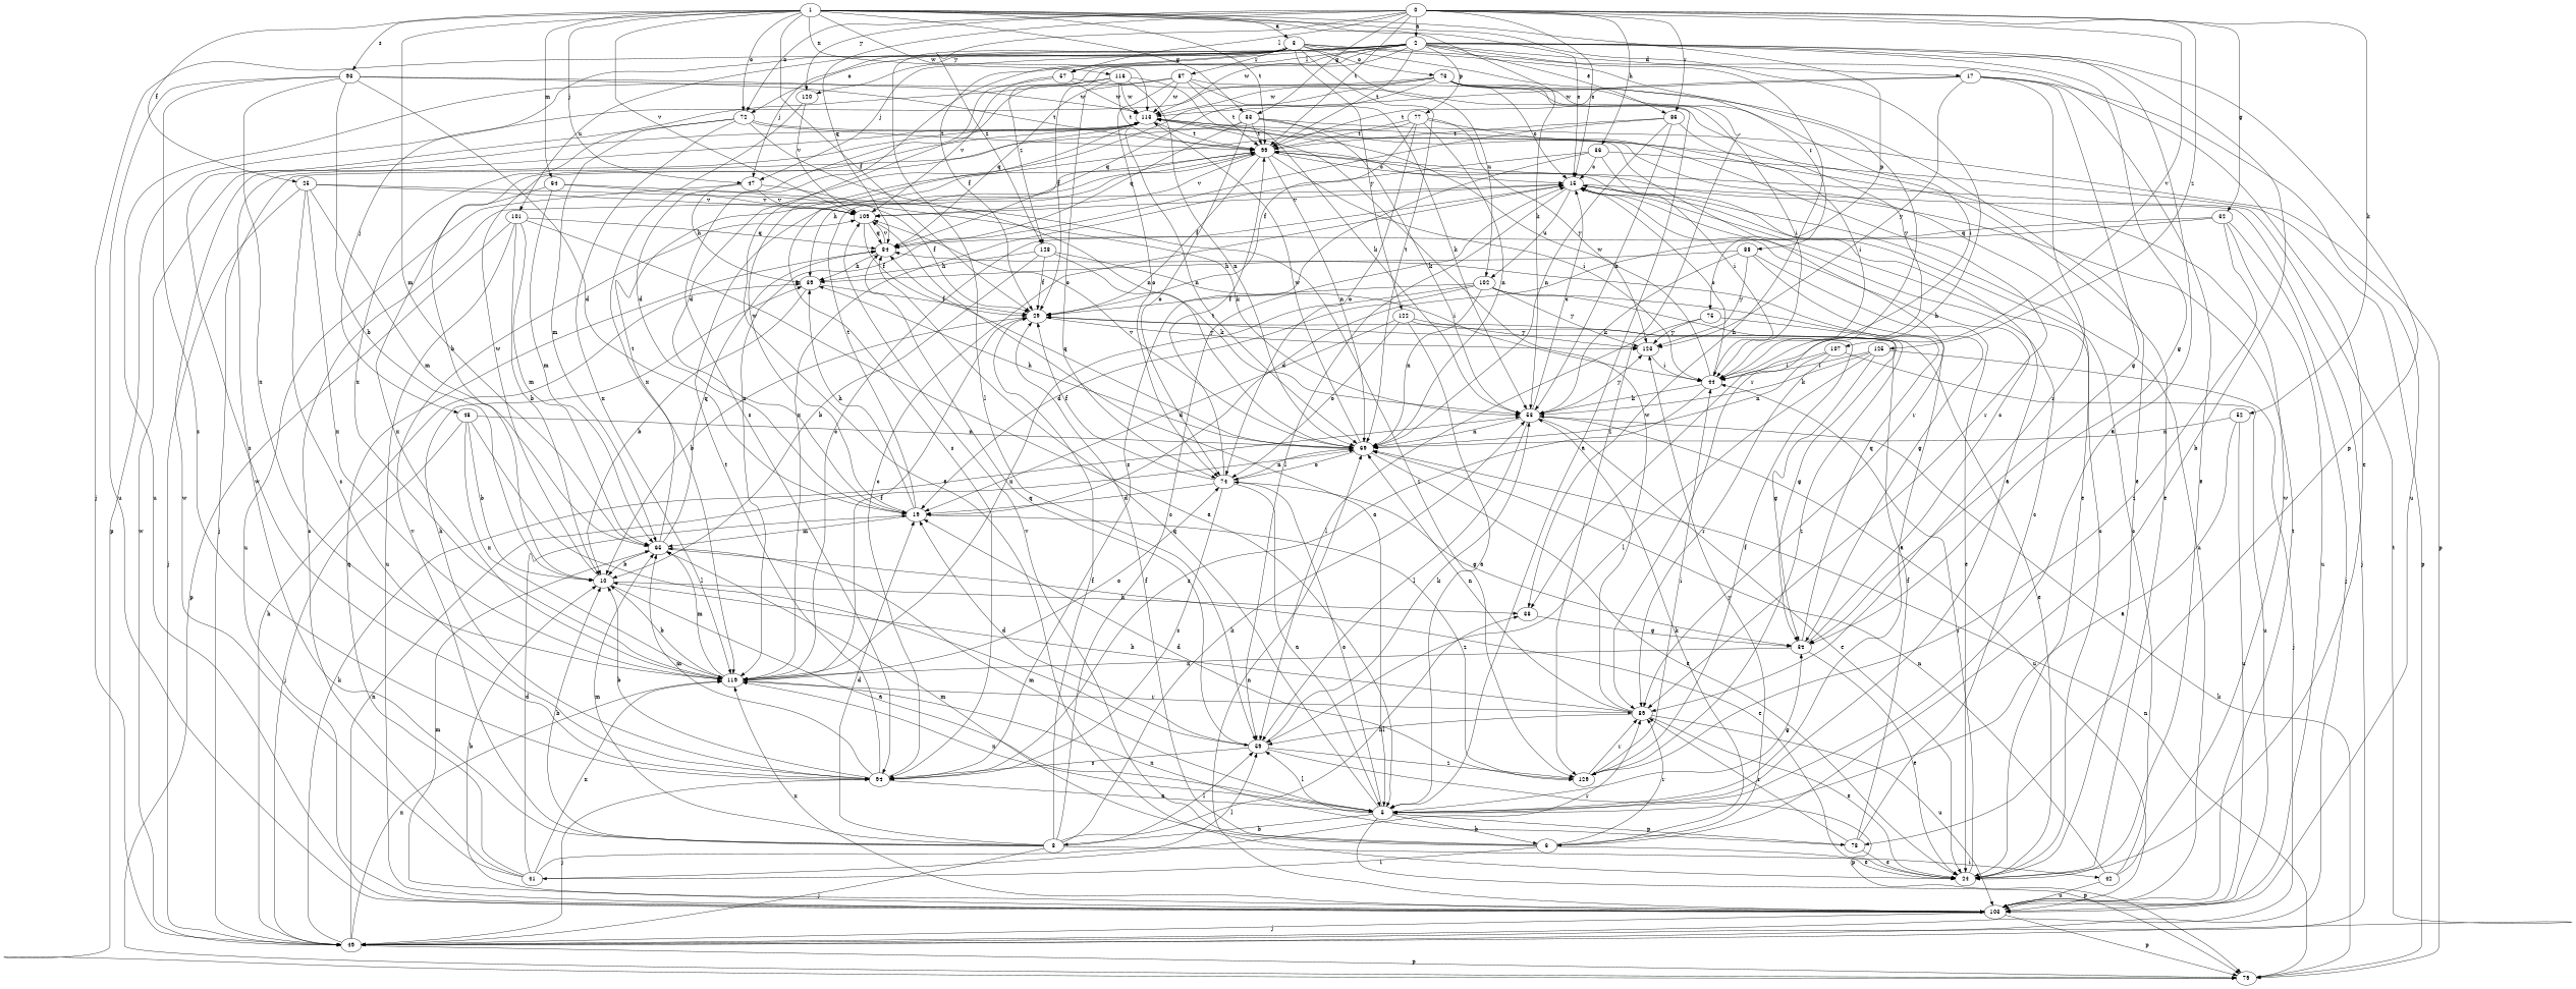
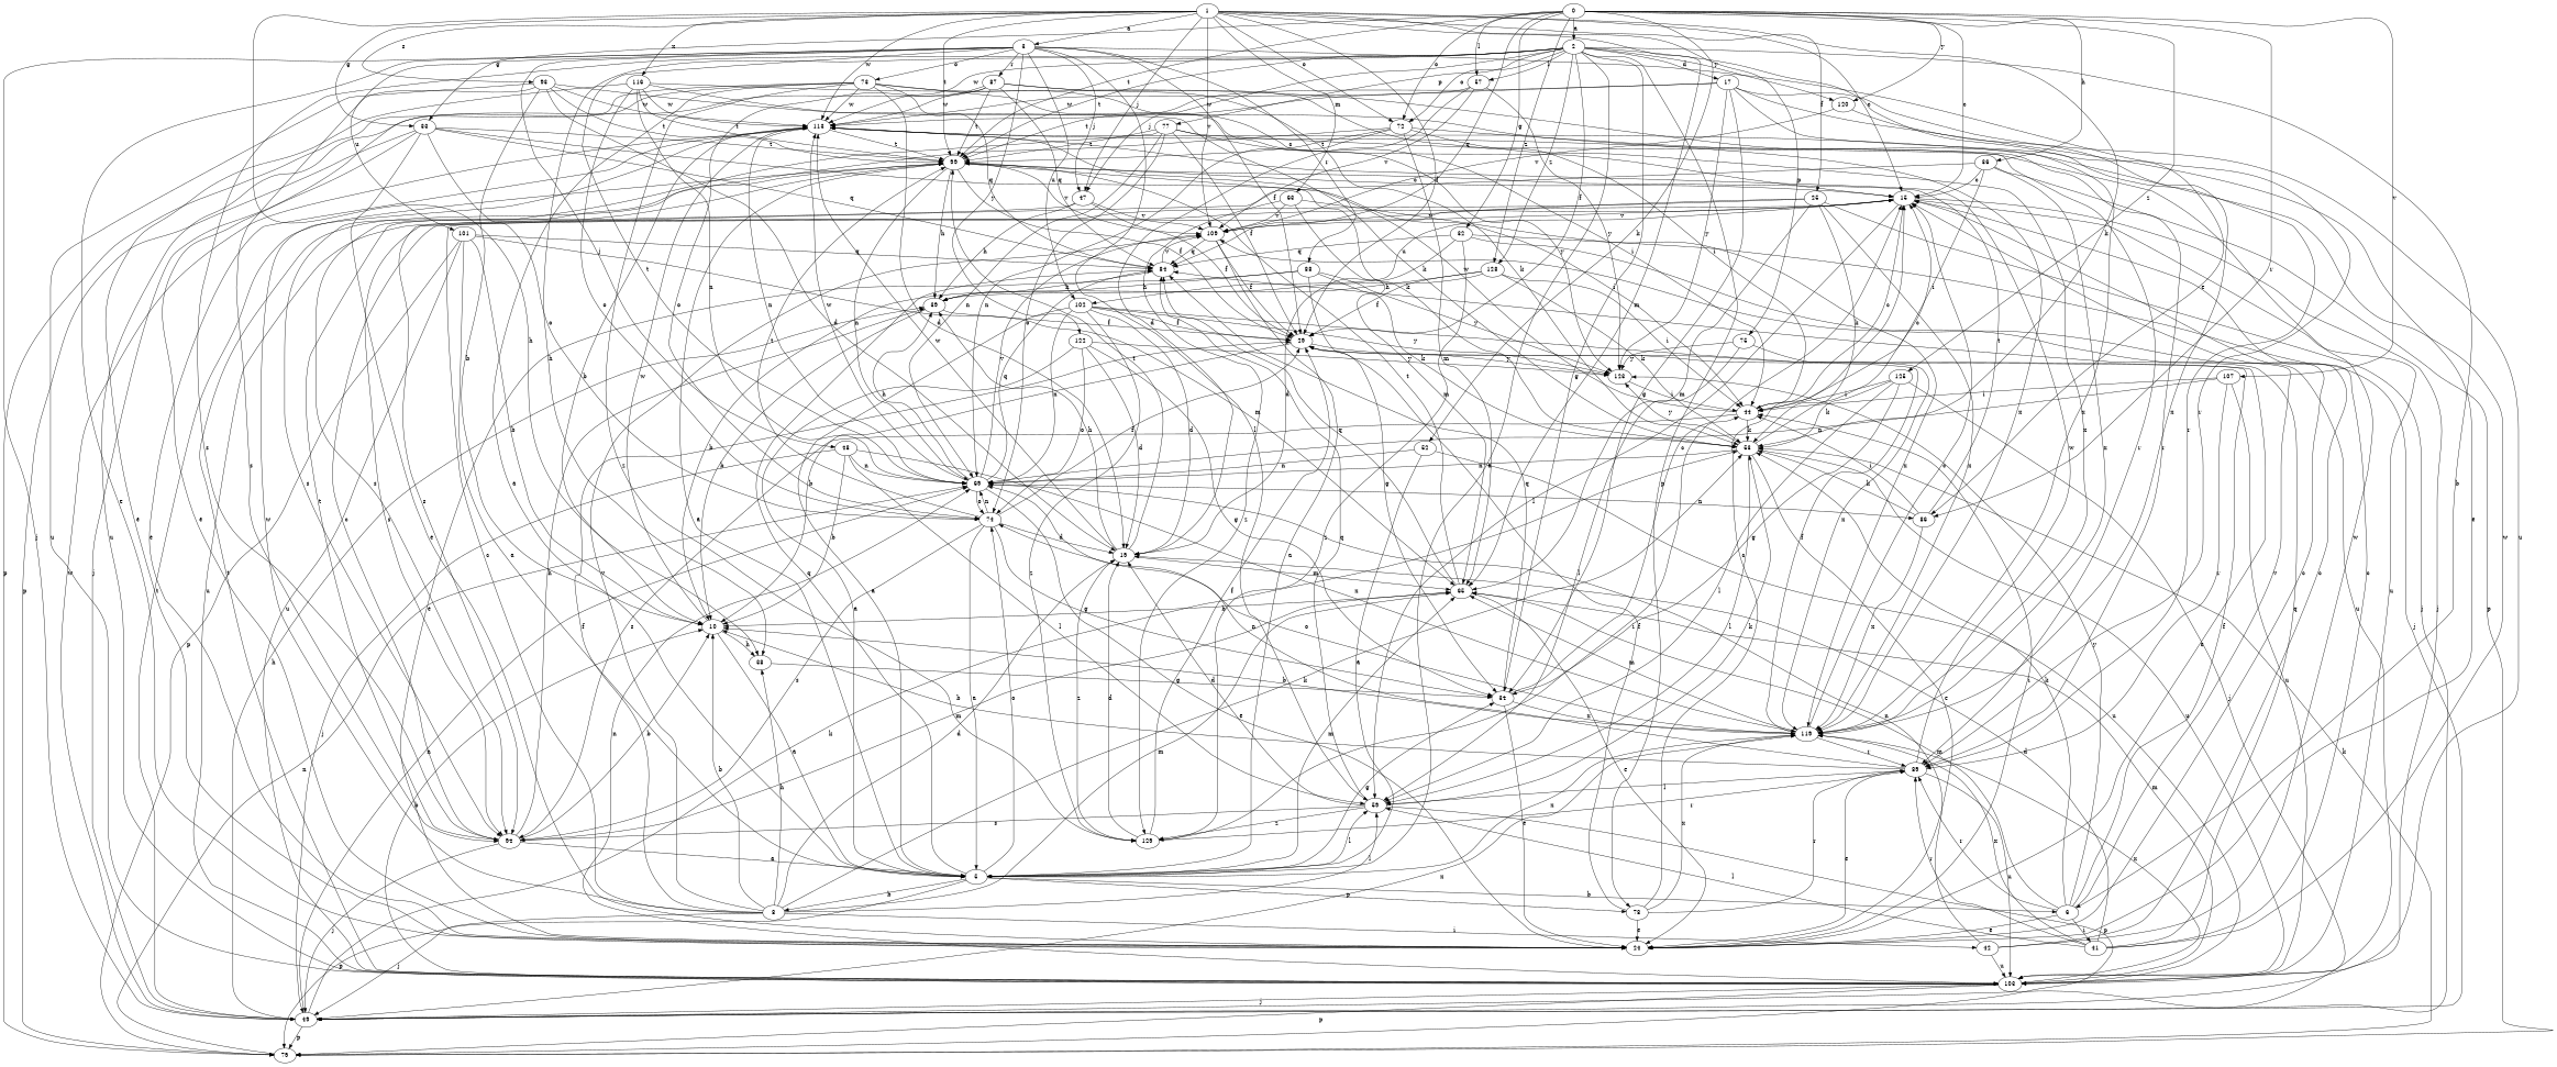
  strict digraph {
    0
    2
    15
    32
    33
    36
    52
    57
    72
    84
    86
    99
    107
    120
    125
    128
    29
    38
    47
    113
    5
    6
    17
    34
    77
    78
    94
    109
    49
    59
    102
    103
    19
    129
    53
    24
    74
    79
    119
    44
    69
    123
    65
    89
    39
    10
    1
    3
    25
-   63 [label=64]
+   63
    75
    93
    116
    48
    73
    87
    88
    101
    122
    8
    41
    42
    0 -> 2 [label=a]
    0 -> 15 [label=c]
    0 -> 32 [label=g]
    0 -> 33 [label=g]
    0 -> 36 [label=h]
    0 -> 52 [label=k]
    0 -> 57 [label=l]
    0 -> 72 [label=o]
    0 -> 84 [label=q]
    0 -> 86 [label=r]
    0 -> 99 [label=t]
    0 -> 107 [label=v]
    0 -> 120 [label=y]
    0 -> 125 [label=z]
    0 -> 128 [label=z]
    2 -> 57 [label=l]
    2 -> 72 [label=o]
    2 -> 86 [label=e]
    2 -> 99 [label=t]
    2 -> 120 [label=y]
    2 -> 128 [label=z]
    2 -> 29 [label=f]
    2 -> 38 [label=h]
    2 -> 47 [label=j]
    2 -> 113 [label=w]
    2 -> 5 [label=a]
    2 -> 6 [label=b]
    2 -> 17 [label=d]
    2 -> 34 [label=g]
    2 -> 77 [label=p]
    2 -> 78 [label=p]
    2 -> 94 [label=s]
    15 -> 109 [label=v]
    15 -> 49 [label=j]
    15 -> 59 [label=l]
    15 -> 102 [label=u]
    15 -> 103 [label=u]
    32 -> 84 [label=q]
    32 -> 49 [label=j]
    32 -> 103 [label=u]
    32 -> 19 [label=d]
    32 -> 129 [label=z]
    33 -> 84 [label=q]
    33 -> 99 [label=t]
    33 -> 49 [label=j]
    33 -> 53 [label=k]
    33 -> 24 [label=e]
    33 -> 74 [label=o]
    33 -> 79 [label=p]
    36 -> 15 [label=c]
    36 -> 94 [label=s]
    36 -> 79 [label=p]
    36 -> 119 [label=x]
    36 -> 44 [label=i]
    52 -> 5 [label=a]
    52 -> 103 [label=u]
    52 -> 69 [label=n]
    57 -> 113 [label=w]
    57 -> 109 [label=v]
    57 -> 19 [label=d]
-   57 -> 44 [label=y]
+   57 -> 123 [label=y]
    72 -> 99 [label=t]
    72 -> 94 [label=s]
    72 -> 119 [label=x]
    72 -> 69 [label=n]
    72 -> 65 [label=m]
    72 -> 89 [label=r]
    84 -> 109 [label=v]
    84 -> 39 [label=h]
    86 -> 99 [label=t]
    86 -> 53 [label=k]
    86 -> 119 [label=x]
    86 -> 44 [label=i]
-   86 -> 69 [label=n]
+   69 -> 86 [label=n]
    99 -> 15 [label=c]
    99 -> 29 [label=f]
    99 -> 5 [label=a]
    99 -> 109 [label=v]
    99 -> 44 [label=i]
    99 -> 69 [label=n]
    99 -> 39 [label=h]
    107 -> 103 [label=u]
    107 -> 44 [label=i]
    107 -> 69 [label=n]
    107 -> 89 [label=r]
    120 -> 109 [label=v]
    120 -> 119 [label=x]
    125 -> 34 [label=g]
    125 -> 49 [label=j]
    125 -> 59 [label=l]
    125 -> 53 [label=k]
    125 -> 44 [label=i]
    128 -> 29 [label=f]
    128 -> 53 [label=k]
    128 -> 44 [label=i]
    128 -> 39 [label=h]
    128 -> 10 [label=b]
    29 -> 123 [label=y]
    29 -> 10 [label=b]
    38 -> 34 [label=g]
    47 -> 29 [label=f]
    47 -> 109 [label=v]
    47 -> 103 [label=u]
    47 -> 39 [label=h]
    113 -> 99 [label=t]
    113 -> 24 [label=e]
    113 -> 69 [label=n]
    113 -> 10 [label=b]
    5 -> 84 [label=q]
    5 -> 6 [label=b]
    5 -> 34 [label=g]
    5 -> 78 [label=p]
    5 -> 59 [label=l]
    5 -> 74 [label=o]
    5 -> 79 [label=p]
    5 -> 119 [label=x]
    5 -> 65 [label=m]
    5 -> 8 [label=b]
    6 -> 29 [label=f]
    6 -> 109 [label=v]
    6 -> 53 [label=k]
    6 -> 24 [label=e]
    6 -> 123 [label=y]
    6 -> 65 [label=m]
    6 -> 89 [label=r]
    6 -> 41 [label=i]
    17 -> 99 [label=t]
    17 -> 113 [label=w]
    17 -> 34 [label=g]
    17 -> 103 [label=u]
    17 -> 24 [label=e]
    17 -> 123 [label=y]
    17 -> 89 [label=r]
    34 -> 15 [label=c]
    34 -> 84 [label=q]
    34 -> 24 [label=e]
    34 -> 119 [label=x]
    77 -> 99 [label=t]
    77 -> 29 [label=f]
    77 -> 94 [label=s]
    77 -> 74 [label=o]
    77 -> 69 [label=n]
    77 -> 123 [label=y]
    77 -> 89 [label=r]
    78 -> 15 [label=c]
    78 -> 29 [label=f]
    78 -> 24 [label=e]
    78 -> 119 [label=x]
    78 -> 89 [label=r]
    94 -> 15 [label=c]
    94 -> 99 [label=t]
    94 -> 5 [label=a]
    94 -> 49 [label=j]
    94 -> 65 [label=m]
    94 -> 39 [label=h]
    94 -> 10 [label=b]
    109 -> 84 [label=q]
    109 -> 29 [label=f]
    109 -> 5 [label=a]
    49 -> 99 [label=t]
    49 -> 113 [label=w]
    49 -> 53 [label=k]
    49 -> 79 [label=p]
    49 -> 119 [label=x]
    49 -> 69 [label=n]
    49 -> 39 [label=h]
    59 -> 84 [label=q]
    59 -> 94 [label=s]
    59 -> 19 [label=d]
    59 -> 129 [label=z]
    59 -> 53 [label=k]
    59 -> 79 [label=p]
    102 -> 29 [label=f]
    102 -> 5 [label=a]
    102 -> 19 [label=d]
    102 -> 129 [label=z]
    102 -> 119 [label=x]
    102 -> 69 [label=n]
    102 -> 123 [label=y]
    103 -> 99 [label=t]
    103 -> 49 [label=j]
    103 -> 79 [label=p]
    103 -> 119 [label=x]
    103 -> 69 [label=n]
    103 -> 65 [label=m]
    103 -> 10 [label=b]
    19 -> 99 [label=t]
    19 -> 113 [label=w]
    19 -> 129 [label=z]
    19 -> 65 [label=m]
    19 -> 39 [label=h]
    129 -> 29 [label=f]
    129 -> 19 [label=d]
    129 -> 44 [label=i]
    129 -> 89 [label=r]
    53 -> 15 [label=c]
    53 -> 59 [label=l]
    53 -> 103 [label=u]
    53 -> 24 [label=e]
    53 -> 69 [label=n]
    53 -> 123 [label=y]
    24 -> 15 [label=c]
    24 -> 44 [label=i]
    74 -> 99 [label=t]
    74 -> 29 [label=f]
    74 -> 5 [label=a]
    74 -> 34 [label=g]
    74 -> 94 [label=s]
    74 -> 19 [label=d]
    74 -> 69 [label=n]
    79 -> 53 [label=k]
    79 -> 69 [label=n]
    119 -> 15 [label=c]
    119 -> 29 [label=f]
    119 -> 74 [label=o]
    119 -> 65 [label=m]
    119 -> 89 [label=r]
    119 -> 10 [label=b]
    44 -> 15 [label=c]
    44 -> 113 [label=w]
    44 -> 94 [label=s]
    44 -> 53 [label=k]
    69 -> 84 [label=q]
    69 -> 113 [label=w]
    69 -> 109 [label=v]
    69 -> 24 [label=e]
    69 -> 74 [label=o]
    69 -> 39 [label=h]
    123 -> 44 [label=i]
    65 -> 84 [label=q]
    65 -> 99 [label=t]
    65 -> 24 [label=e]
    65 -> 10 [label=b]
    89 -> 113 [label=w]
    89 -> 59 [label=l]
    89 -> 103 [label=u]
    89 -> 24 [label=e]
    89 -> 69 [label=n]
    89 -> 10 [label=b]
    39 -> 29 [label=f]
    39 -> 10 [label=b]
    10 -> 38 [label=h]
    10 -> 113 [label=w]
    10 -> 5 [label=a]
    1 -> 15 [label=c]
    1 -> 33 [label=g]
    1 -> 72 [label=o]
    1 -> 99 [label=t]
    1 -> 29 [label=f]
    1 -> 38 [label=h]
    1 -> 47 [label=j]
    1 -> 113 [label=w]
    1 -> 109 [label=v]
    1 -> 53 [label=k]
    1 -> 65 [label=m]
    1 -> 3 [label=a]
    1 -> 25 [label=f]
    1 -> 63 [label=m]
    1 -> 75 [label=p]
    1 -> 93 [label=s]
    1 -> 116 [label=x]
    3 -> 29 [label=f]
    3 -> 47 [label=j]
    3 -> 49 [label=j]
    3 -> 59 [label=l]
    3 -> 102 [label=u]
    3 -> 24 [label=e]
    3 -> 69 [label=t]
    3 -> 89 [label=r]
    3 -> 48 [label=j]
    3 -> 73 [label=o]
    3 -> 87 [label=r]
    3 -> 88 [label=r]
    3 -> 101 [label=u]
    3 -> 122 [label=y]
    25 -> 94 [label=s]
    25 -> 109 [label=v]
    25 -> 49 [label=j]
    25 -> 53 [label=k]
    25 -> 119 [label=x]
    25 -> 65 [label=m]
    63 -> 109 [label=v]
    63 -> 129 [label=z]
    63 -> 119 [label=x]
    63 -> 65 [label=m]
    75 -> 59 [label=l]
    75 -> 24 [label=e]
    75 -> 123 [label=y]
    93 -> 99 [label=t]
    93 -> 113 [label=w]
    93 -> 94 [label=s]
    93 -> 103 [label=u]
    93 -> 19 [label=d]
    93 -> 119 [label=x]
    93 -> 10 [label=b]
    116 -> 99 [label=t]
    116 -> 113 [label=w]
    116 -> 53 [label=k]
    116 -> 24 [label=e]
    116 -> 74 [label=o]
    116 -> 119 [label=x]
    116 -> 69 [label=n]
    48 -> 49 [label=j]
    48 -> 59 [label=l]
    48 -> 119 [label=x]
    48 -> 69 [label=n]
    48 -> 10 [label=b]
    73 -> 15 [label=c]
    73 -> 84 [label=q]
    73 -> 113 [label=w]
    73 -> 5 [label=a]
    73 -> 19 [label=d]
    73 -> 129 [label=z]
    73 -> 24 [label=e]
    73 -> 79 [label=p]
    73 -> 44 [label=i]
    87 -> 84 [label=q]
    87 -> 99 [label=t]
    87 -> 113 [label=w]
    87 -> 103 [label=u]
    87 -> 53 [label=k]
    87 -> 74 [label=o]
    87 -> 44 [label=i]
    88 -> 34 [label=g]
    88 -> 53 [label=k]
    88 -> 24 [label=e]
    88 -> 123 [label=y]
    88 -> 39 [label=h]
    101 -> 84 [label=q]
    101 -> 5 [label=a]
    101 -> 103 [label=u]
    101 -> 79 [label=p]
    101 -> 65 [label=m]
    101 -> 10 [label=b]
    122 -> 5 [label=a]
    122 -> 34 [label=g]
    122 -> 19 [label=d]
    122 -> 74 [label=o]
    122 -> 123 [label=y]
    8 -> 15 [label=c]
    8 -> 29 [label=f]
    8 -> 38 [label=h]
    8 -> 113 [label=w]
    8 -> 109 [label=v]
    8 -> 49 [label=j]
    8 -> 59 [label=l]
    8 -> 19 [label=d]
    8 -> 53 [label=k]
    8 -> 65 [label=m]
    8 -> 10 [label=b]
    8 -> 42 [label=i]
    41 -> 15 [label=c]
    41 -> 84 [label=q]
    41 -> 113 [label=w]
    41 -> 59 [label=l]
    41 -> 19 [label=d]
    41 -> 119 [label=x]
    41 -> 89 [label=r]
    42 -> 15 [label=c]
    42 -> 113 [label=w]
    42 -> 103 [label=u]
    42 -> 69 [label=n]
  }
